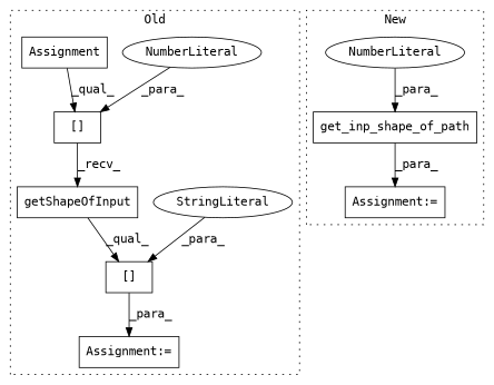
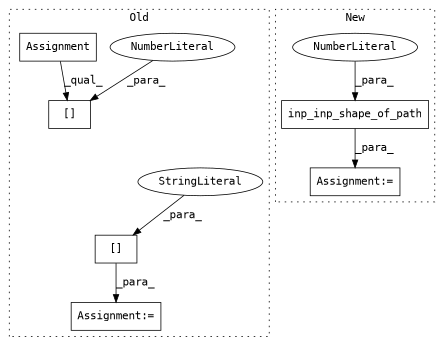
  digraph {
    fontname="DejaVu Sans Mono"
    node [a=32 fontname="DejaVu Sans Mono" l=1 shape=box]
    edge [fontname="DejaVu Sans Mono"]
-   n1 [l="16,1" label=getShapeOfInput s="21909,21931"]
    n2 [a=2 l="42,1" label="[]" s="21891,21950"]
    n3 [a=45 l=17 label=StringLiteral s=21933 shape=ellipse]
    n4 [a=2 l="15,1" label="[]" s="21891,21907"]
    n5 [a=34 label=NumberLiteral s=21906 shape=ellipse]
    n6 [a=22 l=14 label=Assignment s=21891]
    n7 [a=7 label="Assignment:=" s=21890]
-   n8 [l="22,1" label=get_inp_shape_of_path s="21874,21904"]
+   n8 [l="22,1" label=inp_inp_shape_of_path s="21874,21904"]
    n9 [a=34 label=NumberLiteral s=21896 shape=ellipse]
    n10 [a=7 label="Assignment:=" s=21867]
    subgraph cluster_1 {
      label=Old
      style=dotted
-     n1
      n2
      n3
      n4
      n5
      n6
      n7
    }
    subgraph cluster_2 {
      label=New
      style=dotted
      n8
      n9
      n10
    }
-   n1 -> n2 [label=_qual_]
    n2 -> n7 [label=_para_]
    n3 -> n2 [label=_para_]
-   n4 -> n1 [label=_recv_]
    n5 -> n4 [label=_para_]
    n6 -> n4 [label=_qual_]
    n8 -> n10 [label=_para_]
    n9 -> n8 [label=_para_]
  }
